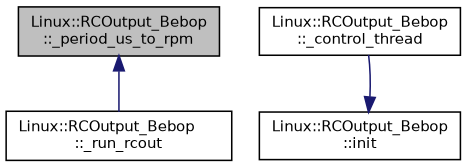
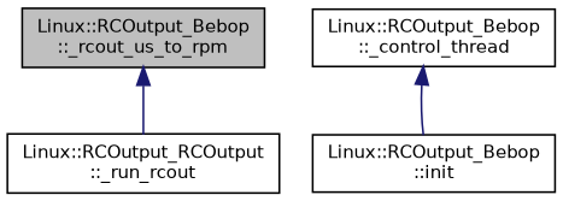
  digraph {
    rankdir=TB
    node [color=black fillcolor=white fontname=Helvetica fontsize=10 shape=record style=filled]
    edge [color=midnightblue dir=back fontname=Helvetica fontsize=10 labelfontname=Helvetica labelfontsize=10 style=solid]
-   n1 [fillcolor=grey75 fontcolor=black height=0.2 label="Linux::RCOutput_Bebop\l::_period_us_to_rpm" width=0.4]
-   n2 [height=0.2 label="Linux::RCOutput_Bebop\l::_run_rcout" width=0.4]
+   n1 [fillcolor=grey75 fontcolor=black height=0.2 label="Linux::RCOutput_Bebop\l::_rcout_us_to_rpm" width=0.4]
+   n2 [height=0.2 label="Linux::RCOutput_RCOutput\l::_run_rcout" width=0.4]
    n3 [height=0.2 label="Linux::RCOutput_Bebop\l::_control_thread" width=0.4]
    n4 [height=0.2 label="Linux::RCOutput_Bebop\l::init" width=0.4]
    n1 -> n2
-   n4 -> n3
+   n3 -> n4
  }
